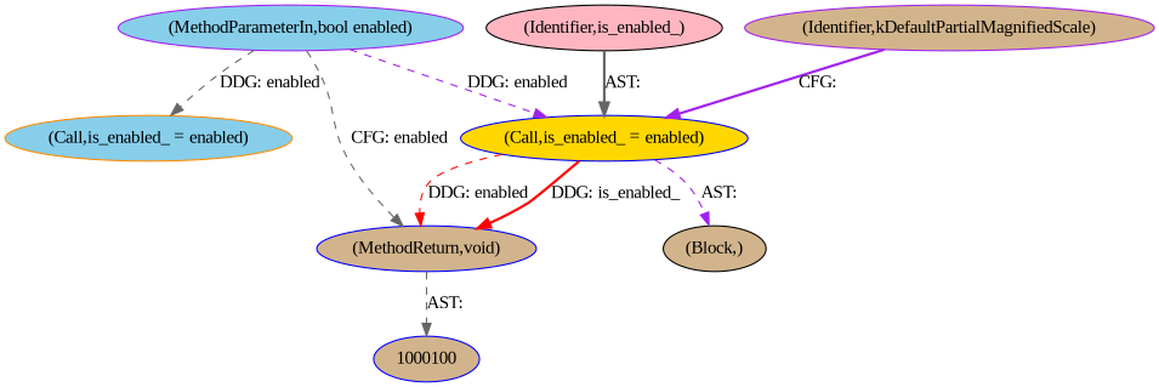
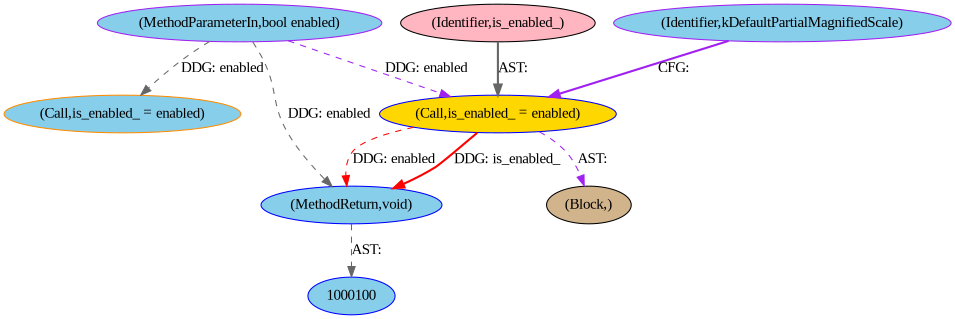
  digraph {
    fontname="Liberation Serif"
    node [color=blue fillcolor=tan fontname="Liberation Serif" style=filled]
    edge [color=gray40 fontname="Liberation Serif" style=dashed]
    n1 [fillcolor=gold label="(Call,is_enabled_ = enabled)"]
    n2 [color=black label="(Block,)"]
-   n3 [label="(MethodReturn,void)"]
-   1000100
+   n3 [fillcolor=skyblue label="(MethodReturn,void)"]
+   1000100 [fillcolor=skyblue]
    n5 [color=purple fillcolor=skyblue label="(MethodParameterIn,bool enabled)"]
    n6 [color=darkorange fillcolor=skyblue label="(Call,is_enabled_ = enabled)"]
    n7 [color=black fillcolor=lightpink label="(Identifier,is_enabled_)"]
-   n8 [color=purple label="(Identifier,kDefaultPartialMagnifiedScale)"]
+   n8 [color=purple fillcolor=skyblue label="(Identifier,kDefaultPartialMagnifiedScale)"]
    n1 -> n2 [color=purple label="AST: "]
    n1 -> n3 [color=red label="DDG: enabled"]
    n1 -> n3 [color=red label="DDG: is_enabled_" style=bold]
    n3 -> 1000100 [label="AST: "]
    n5 -> n1 [color=purple label="DDG: enabled"]
-   n5 -> n3 [label="CFG: enabled"]
+   n5 -> n3 [label="DDG: enabled"]
    n5 -> n6 [label="DDG: enabled"]
    n7 -> n1 [label="AST: " style=bold]
    n8 -> n1 [color=purple label="CFG: " style=bold]
  }
